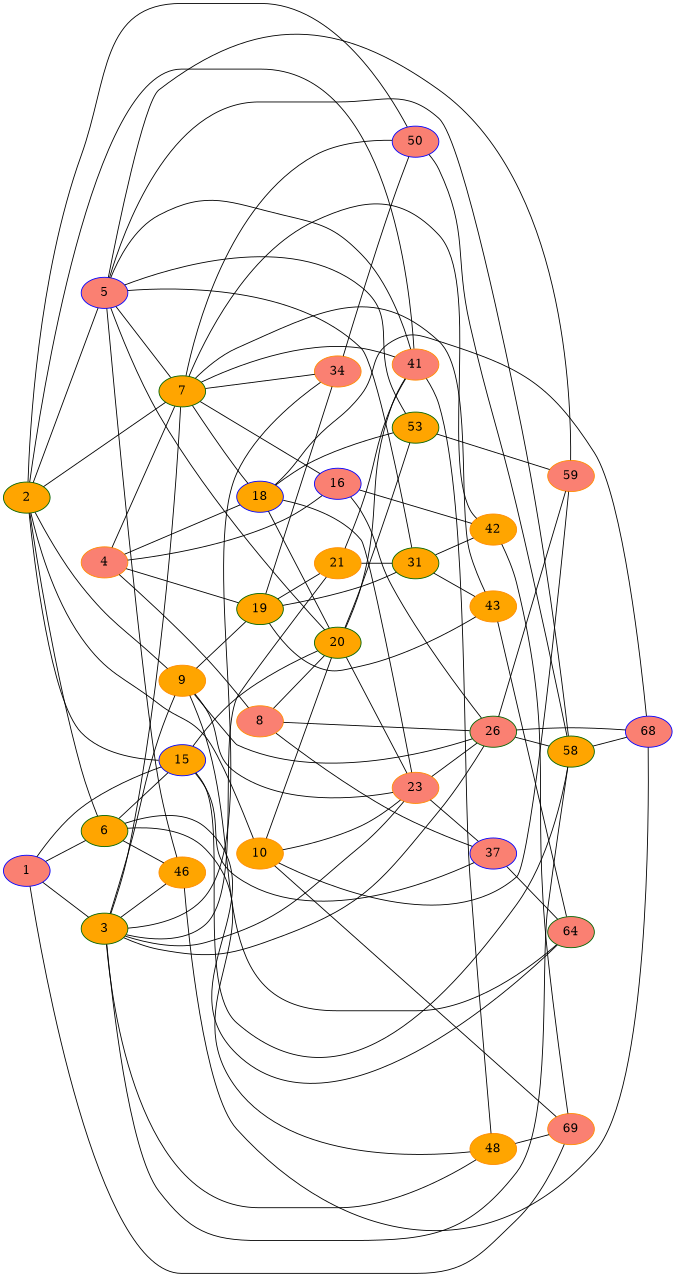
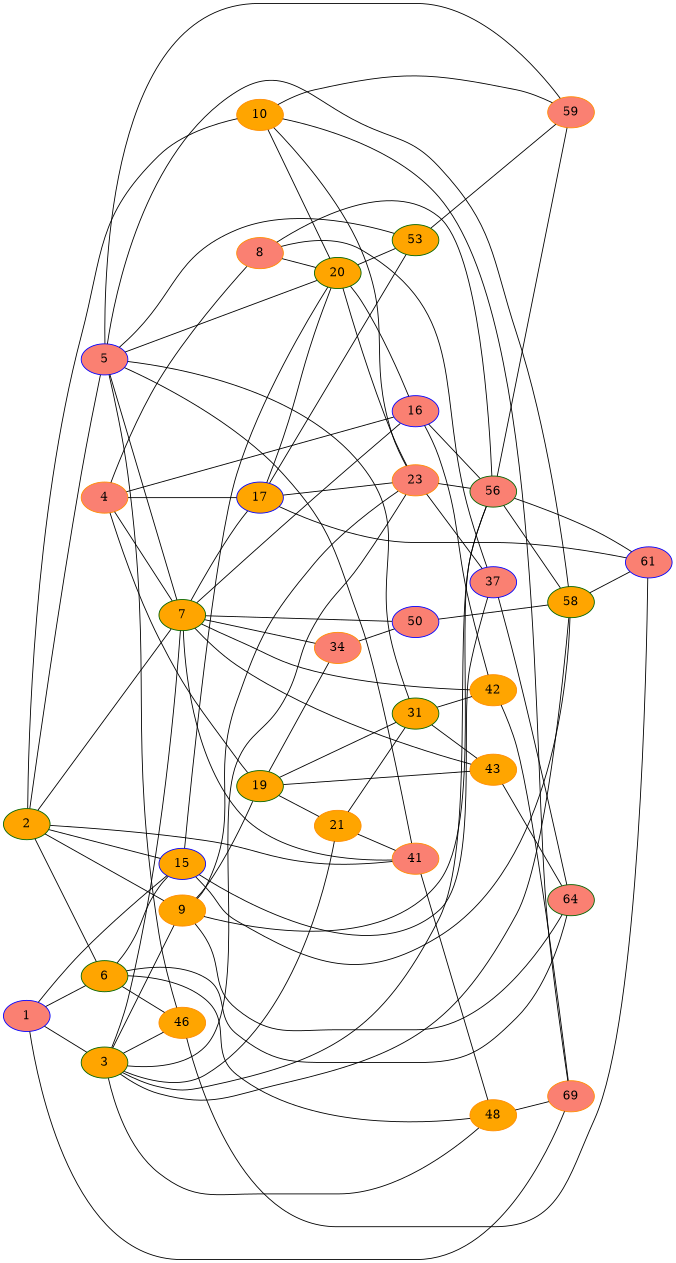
  graph {
    rankdir=LR
    node [color=darkorange fillcolor=orange style=filled]
    3 [color=darkgreen super="+21+38"]
    7 [color=darkgreen super="+12+51+13"]
    9 [super="+11"]
    23 [fillcolor=salmon super="+29"]
    n5 [label=21]
    34 [fillcolor=salmon]
    46
    48
-   56 [color=darkgreen fillcolor=salmon super="+67" label=26]
+   56 [color=darkgreen fillcolor=salmon super="+67"]
    58 [color=darkgreen super="+63"]
    1 [color=blue fillcolor=salmon]
    6 [color=darkgreen super="+54"]
    15 [color=blue super="+30"]
    69 [fillcolor=salmon]
    64 [color=darkgreen fillcolor=salmon]
    20 [color=darkgreen super="+33+22"]
    37 [color=blue fillcolor=salmon]
    2 [color=darkgreen super="+32+26"]
    5 [color=blue fillcolor=salmon super="+36+18"]
    10 [super="+57"]
    41 [fillcolor=salmon super="+66"]
    50 [color=blue fillcolor=salmon]
    31 [color=darkgreen super="+39"]
    53 [color=darkgreen]
    59 [fillcolor=salmon]
    16 [color=blue fillcolor=salmon]
-   17 [color=blue super="+65+24" label=18]
+   17 [color=blue super="+65+24"]
    42
    43
    19 [color=darkgreen super="+28+47"]
-   68 [color=blue fillcolor=salmon]
+   68 [color=blue fillcolor=salmon label=61]
    4 [fillcolor=salmon super="+52+14"]
    8 [fillcolor=salmon]
    3 -- 7
    3 -- 9
    3 -- 23
    3 -- n5
-   3 -- 34
    3 -- 46
    3 -- 48
    3 -- 56
    3 -- 58
    7 -- 34
    7 -- 41
    7 -- 50
    7 -- 16
    7 -- 17
    7 -- 42
    7 -- 43
    9 -- 23
    9 -- 56
    9 -- 64
    9 -- 19
    23 -- 56
    23 -- 37
    n5 -- 41
    n5 -- 31
    34 -- 50
    46 -- 68
    48 -- 69
    56 -- 58
    56 -- 59
    56 -- 68
    58 -- 68
    1 -- 3
    1 -- 6
    1 -- 15
    1 -- 69
    6 -- 46
    6 -- 48
    6 -- 15
    6 -- 64
    15 -- 58
    15 -- 20
    15 -- 37
    20 -- 23
-   20 -- 41
+   20 -- 16
    20 -- 53
    37 -- 64
    2 -- 7
    2 -- 9
    2 -- 6
    2 -- 15
    2 -- 5
    2 -- 10
    2 -- 41
-   2 -- 50
    5 -- 7
    5 -- 46
    5 -- 58
    5 -- 20
    5 -- 41
    5 -- 31
    5 -- 53
    5 -- 59
    10 -- 23 [weight=2]
    10 -- 69
    10 -- 20
    10 -- 59
    41 -- 48
    50 -- 58
    31 -- 42
    31 -- 43
    53 -- 59
    16 -- 56
    16 -- 42
    17 -- 23
    17 -- 20
    17 -- 53
    17 -- 68
    42 -- 69
    43 -- 64
    19 -- n5
    19 -- 34
    19 -- 31
    19 -- 43
    4 -- 7
    4 -- 16
    4 -- 17
    4 -- 19
    4 -- 8
    8 -- 56
    8 -- 20
    8 -- 37
  }
